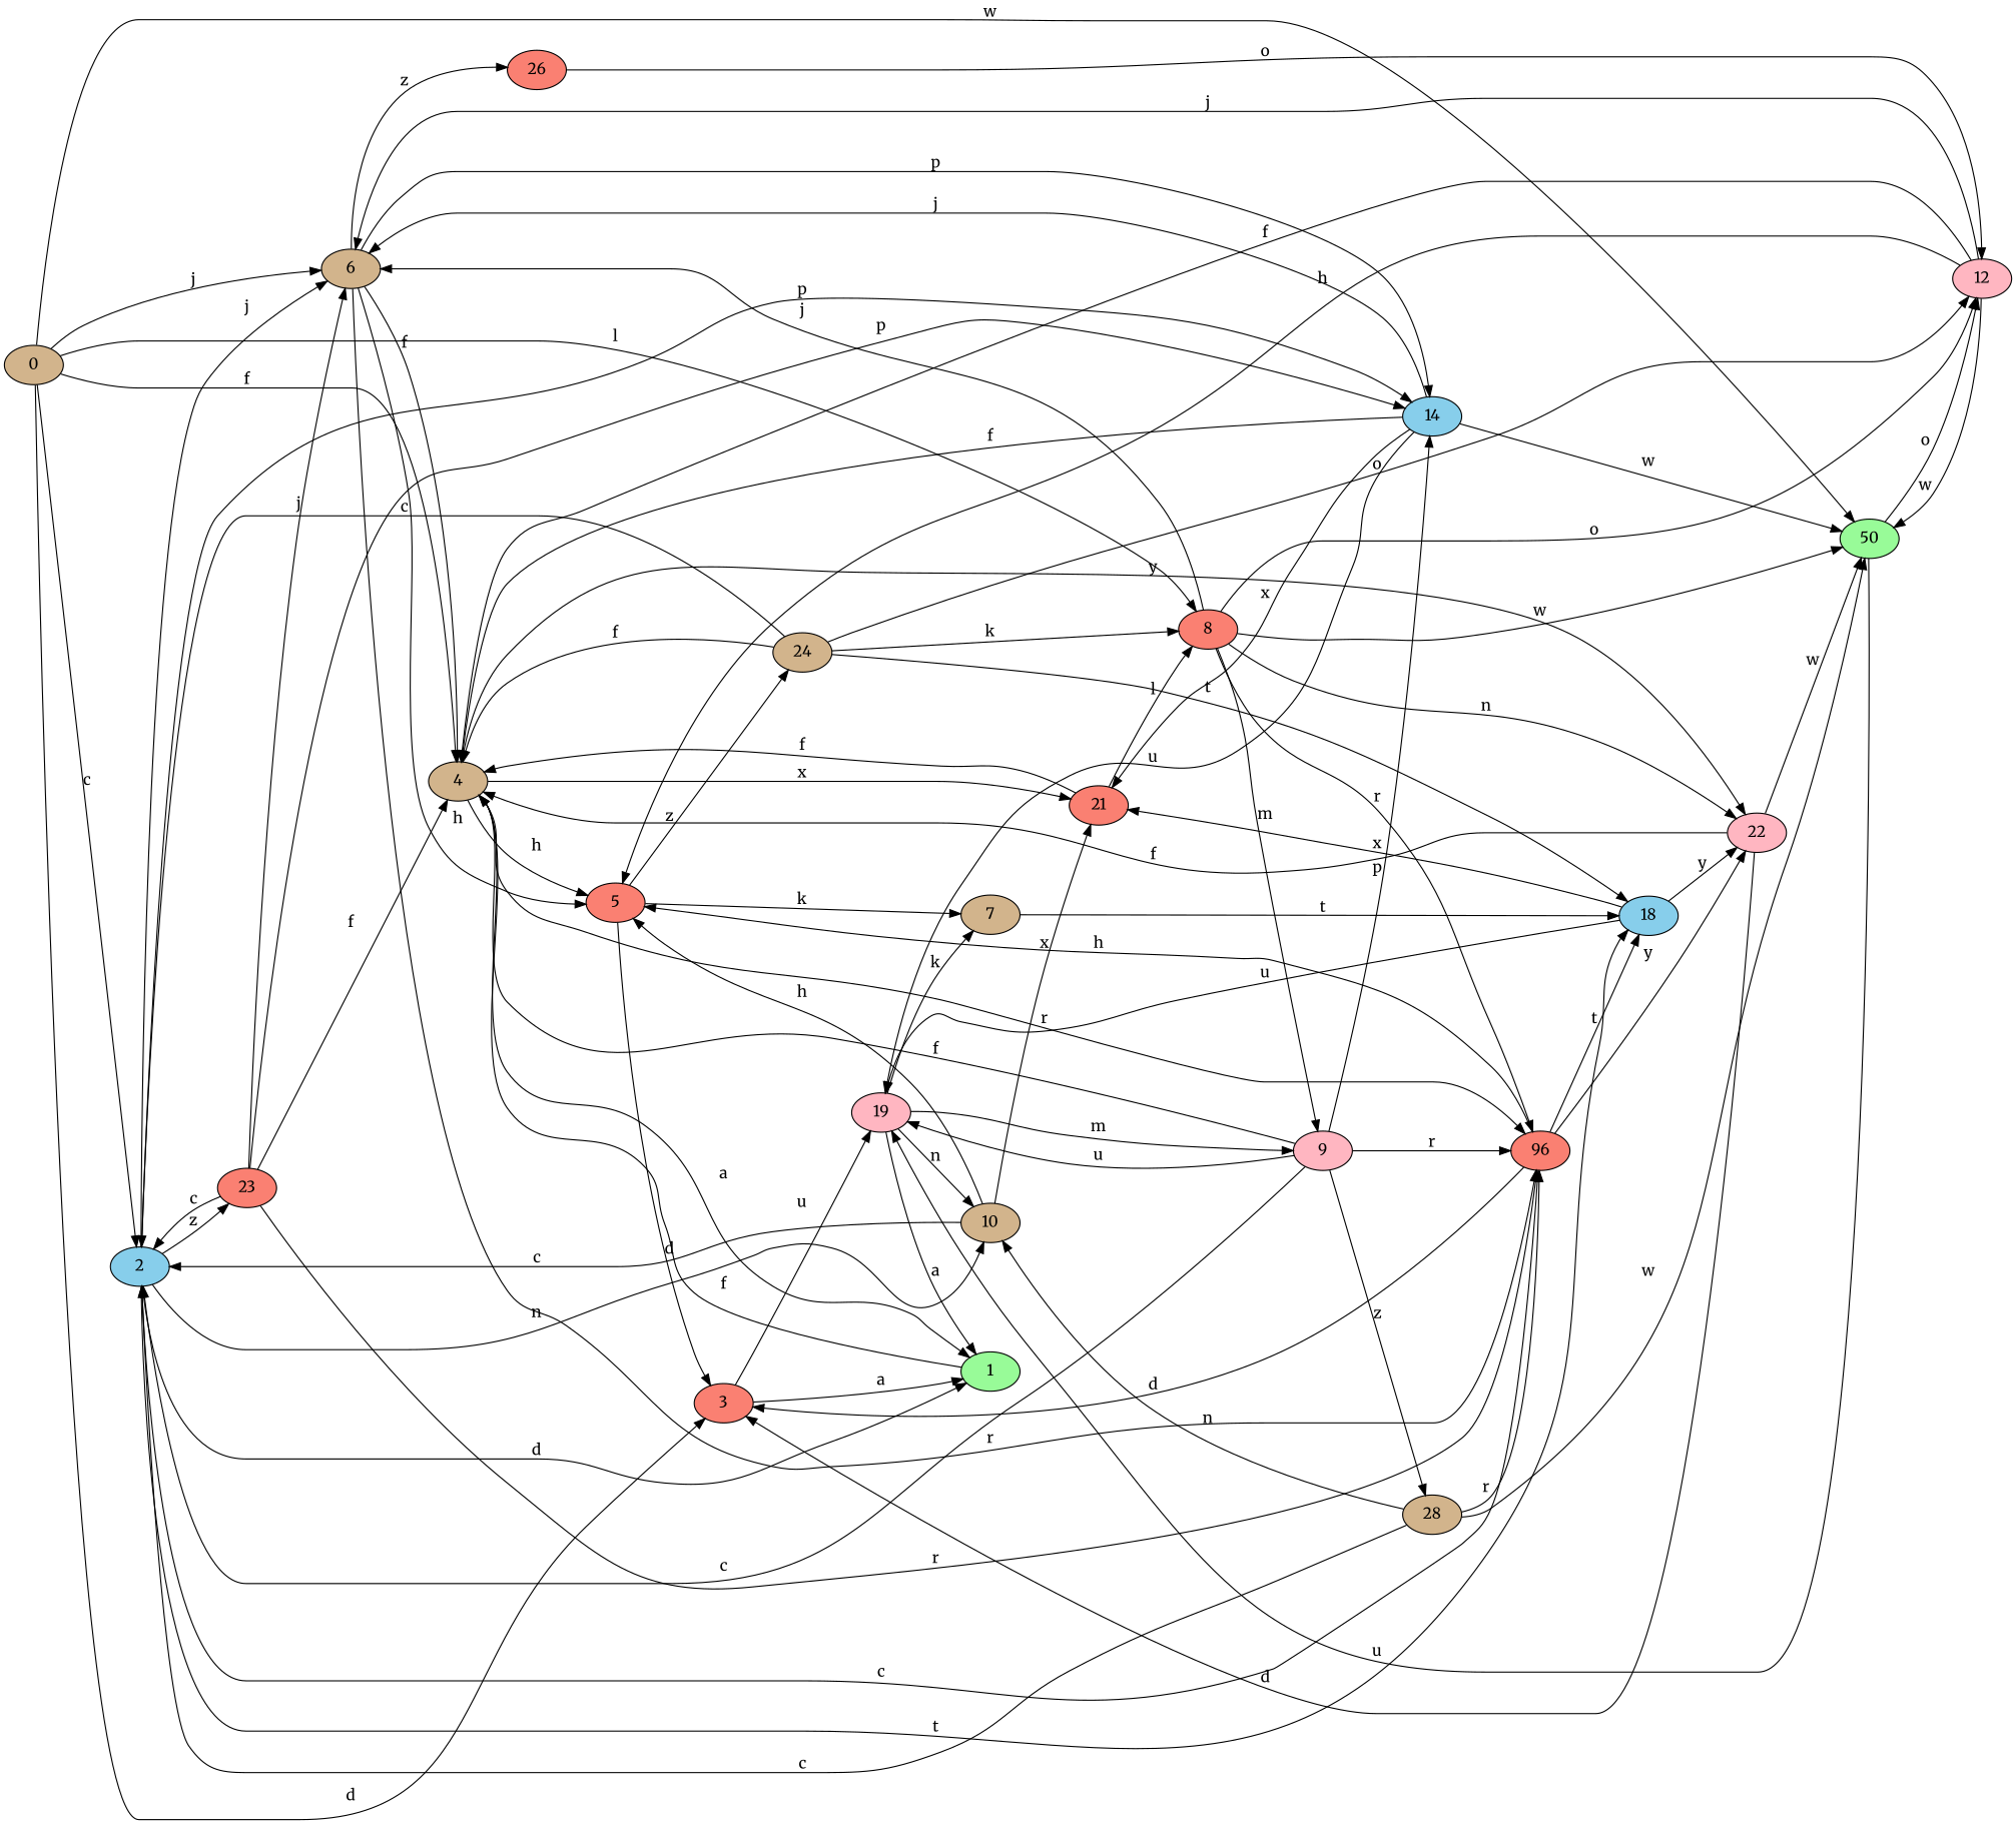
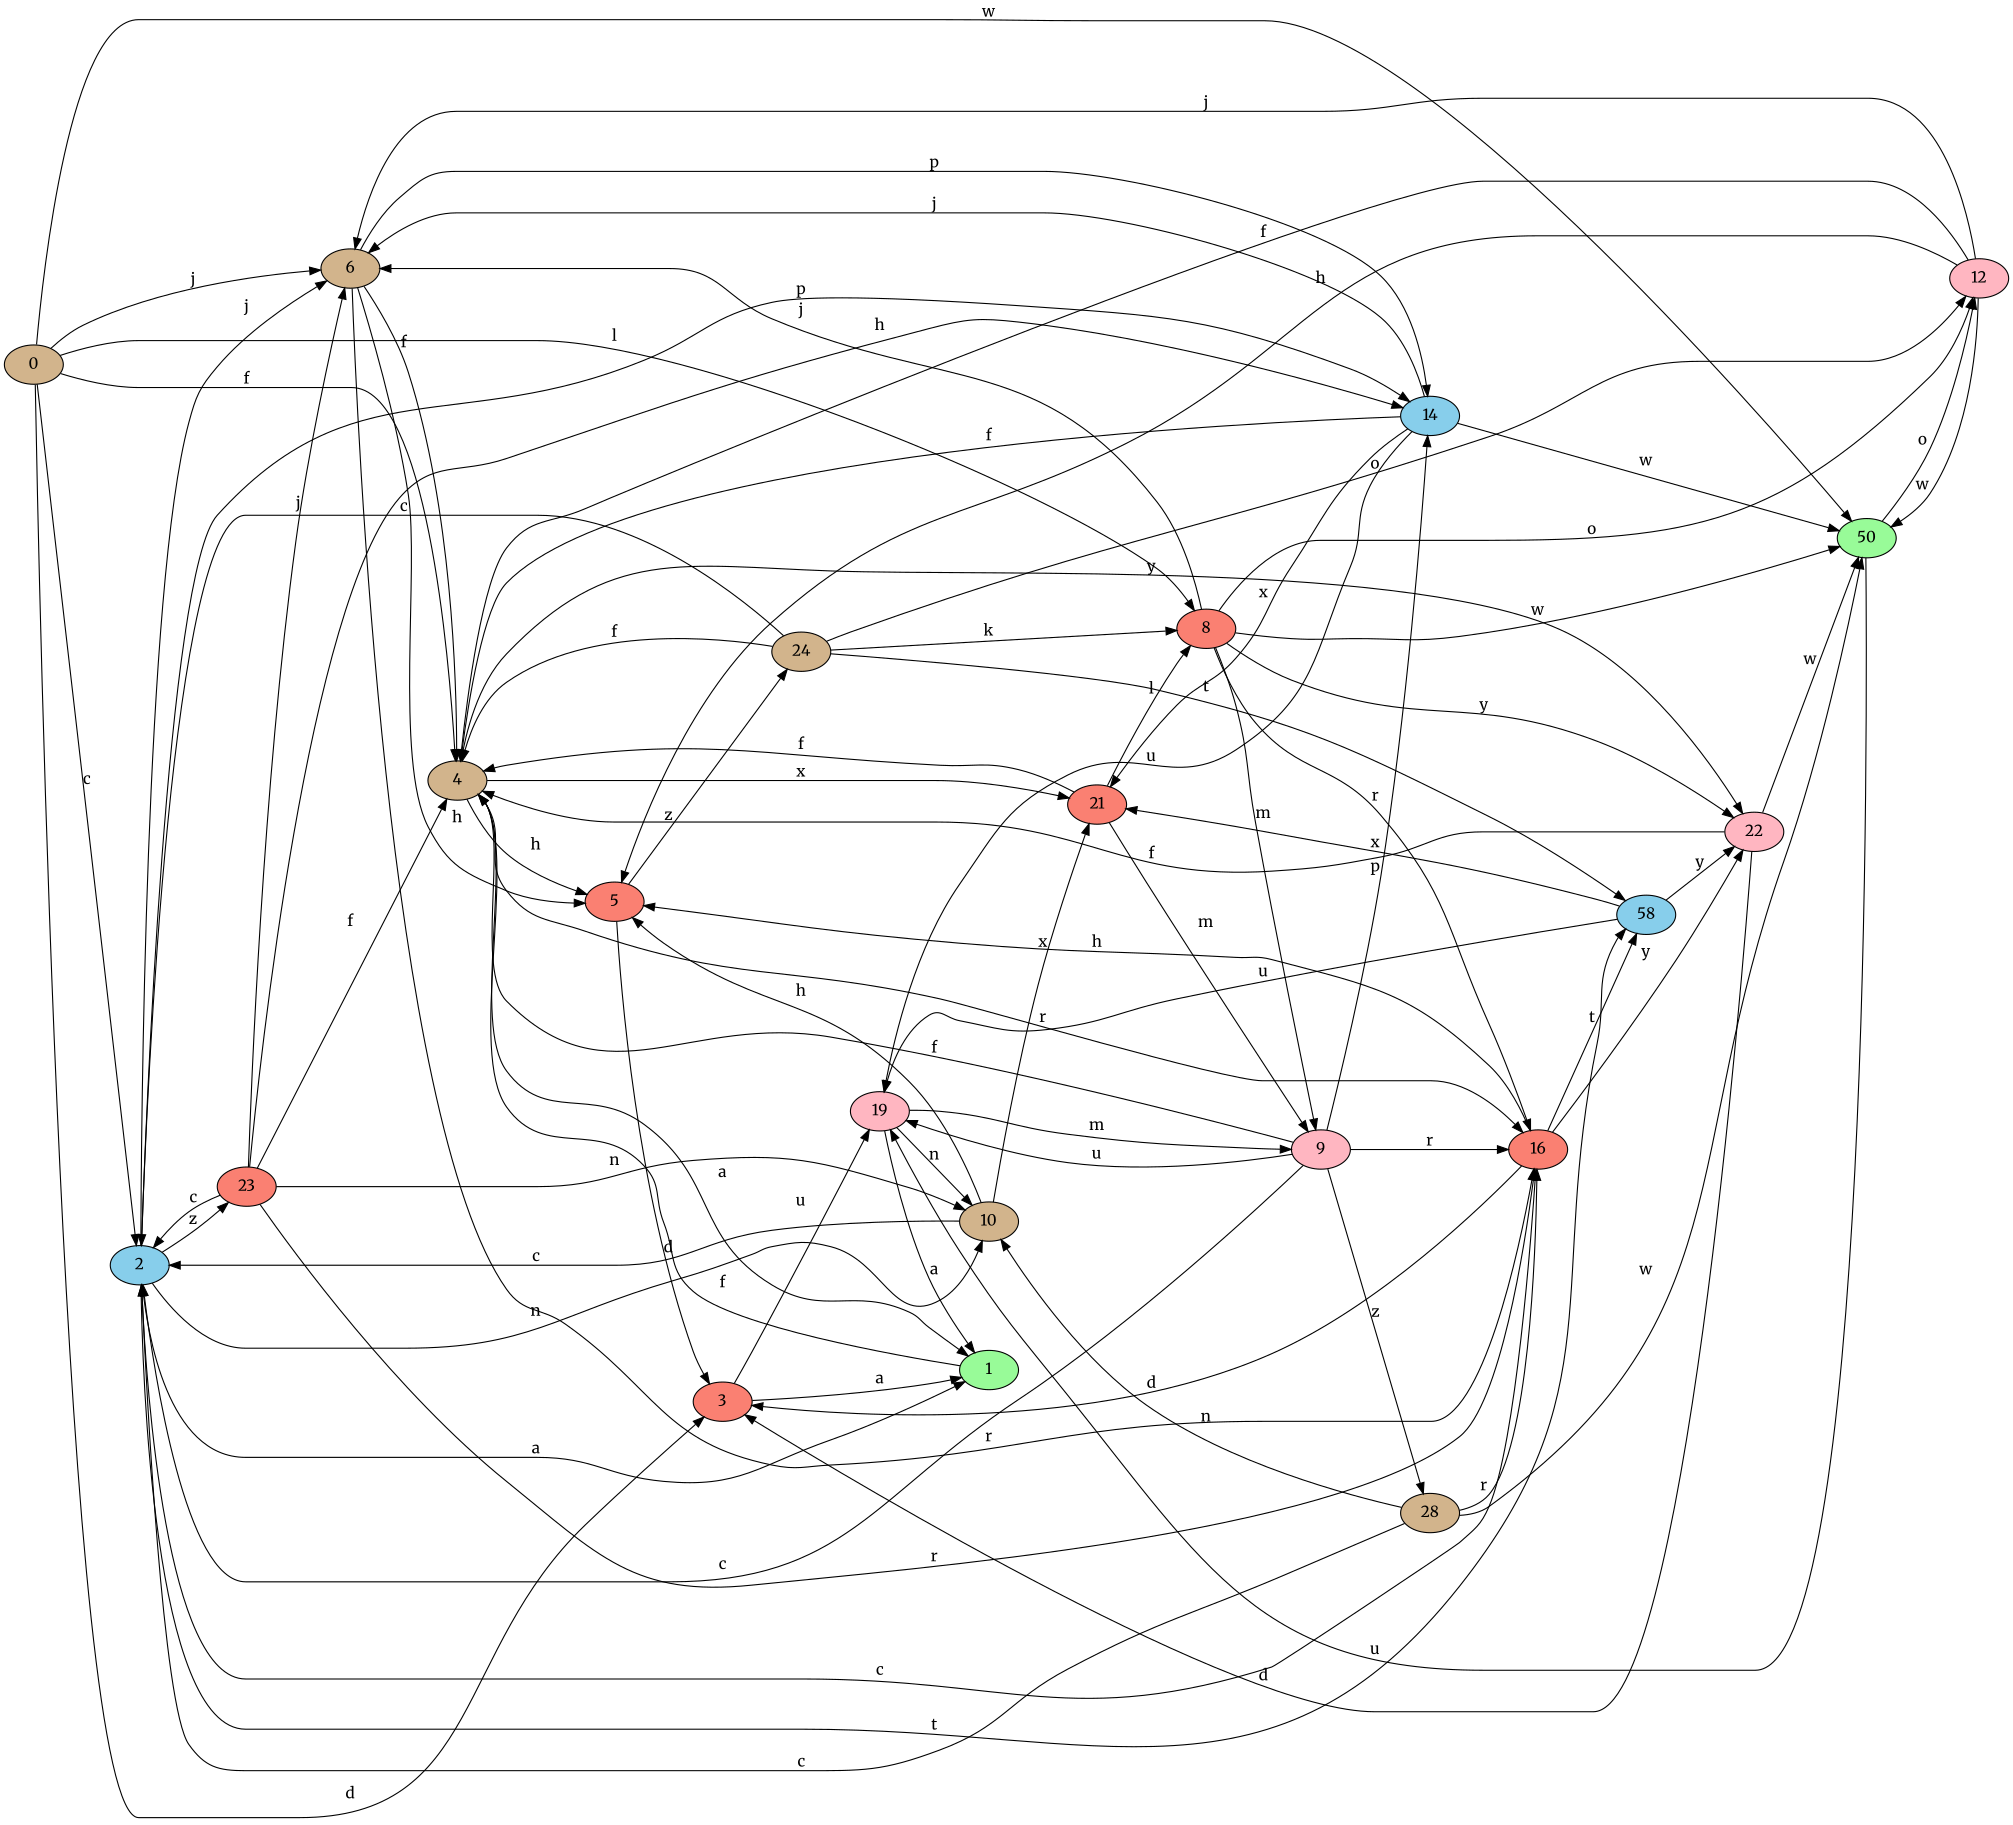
  strict digraph {
    fontname=Merriweather
    rankdir=LR
    node [fillcolor=tan fontname=Merriweather style=filled]
    edge [fontname=Merriweather]
    2 [fillcolor=skyblue]
    0
    3 [fillcolor=salmon]
    4
    6
    8 [fillcolor=salmon]
    n7 [fillcolor=palegreen label=50]
    1 [fillcolor=palegreen]
    10
    14 [fillcolor=skyblue]
-   18 [fillcolor=skyblue]
+   18 [fillcolor=skyblue label=58]
    23 [fillcolor=salmon]
    19 [fillcolor=lightpink]
    5 [fillcolor=salmon]
-   16 [fillcolor=salmon label=96]
+   16 [fillcolor=salmon]
    21 [fillcolor=salmon]
    22 [fillcolor=lightpink]
-   26 [fillcolor=salmon]
    9 [fillcolor=lightpink]
    12 [fillcolor=lightpink]
-   7
    24
    28
    2 -> 6 [label=j]
-   2 -> 1 [label=d]
+   2 -> 1 [label=a]
    2 -> 10 [label=n]
    2 -> 14 [label=p]
    2 -> 18 [label=t]
    2 -> 23 [label=z]
    0 -> 2 [label=c]
    0 -> 3 [label=d]
    0 -> 4 [label=f]
    0 -> 6 [label=j]
    0 -> 8 [label=l]
    0 -> n7 [label=w]
    3 -> 1 [label=a]
    3 -> 19 [label=u]
    4 -> 1 [label=a]
    4 -> 5 [label=h]
    4 -> 16 [label=r]
    4 -> 21 [label=x]
    4 -> 22 [label=y]
    6 -> 4 [label=f]
    6 -> 14 [label=p]
    6 -> 5 [label=h]
    6 -> 16 [label=r]
-   6 -> 26 [label=z]
    8 -> 6 [label=j]
    8 -> n7 [label=w]
    8 -> 16 [label=r]
-   8 -> 22 [label=n]
+   8 -> 22 [label=y]
    8 -> 9 [label=m]
    8 -> 12 [label=o]
    n7 -> 19 [label=u]
    n7 -> 12 [label=o]
    1 -> 4 [label=f]
    10 -> 2 [label=c]
    10 -> 5 [label=h]
    10 -> 21 [label=x]
    14 -> 4 [label=f]
    14 -> 6 [label=j]
    14 -> n7 [label=w]
    14 -> 19 [label=u]
    14 -> 21 [label=x]
    18 -> 19 [label=u]
    18 -> 21 [label=x]
    18 -> 22 [label=y]
    23 -> 2 [label=c]
    23 -> 4 [label=f]
    23 -> 6 [label=j]
-   23 -> 14 [label=p]
+   23 -> 10 [label=n]
+   23 -> 14 [label=h]
    23 -> 16 [label=r]
    19 -> 1 [label=a]
    19 -> 10 [label=n]
    19 -> 9 [label=m]
-   19 -> 7 [label=k]
    5 -> 3 [label=d]
-   5 -> 7 [label=k]
    5 -> 24 [label=z]
    16 -> 2 [label=c]
    16 -> 3 [label=d]
    16 -> 18 [label=t]
    16 -> 5 [label=h]
    16 -> 22 [label=y]
    21 -> 4 [label=f]
    21 -> 8 [label=l]
+   21 -> 9 [label=m]
    22 -> 3 [label=d]
    22 -> 4 [label=f]
    22 -> n7 [label=w]
-   26 -> 12 [label=o]
    9 -> 2 [label=c]
    9 -> 4 [label=f]
    9 -> 14 [label=p]
    9 -> 19 [label=u]
    9 -> 16 [label=r]
    9 -> 28 [label=z]
    12 -> 4 [label=f]
    12 -> 6 [label=j]
    12 -> n7 [label=w]
    12 -> 5 [label=h]
-   7 -> 18 [label=t]
    24 -> 2 [label=c]
    24 -> 4 [label=f]
    24 -> 8 [label=k]
    24 -> 18 [label=t]
    24 -> 12 [label=o]
    28 -> 2 [label=c]
    28 -> n7 [label=w]
    28 -> 10 [label=n]
    28 -> 16 [label=r]
  }
